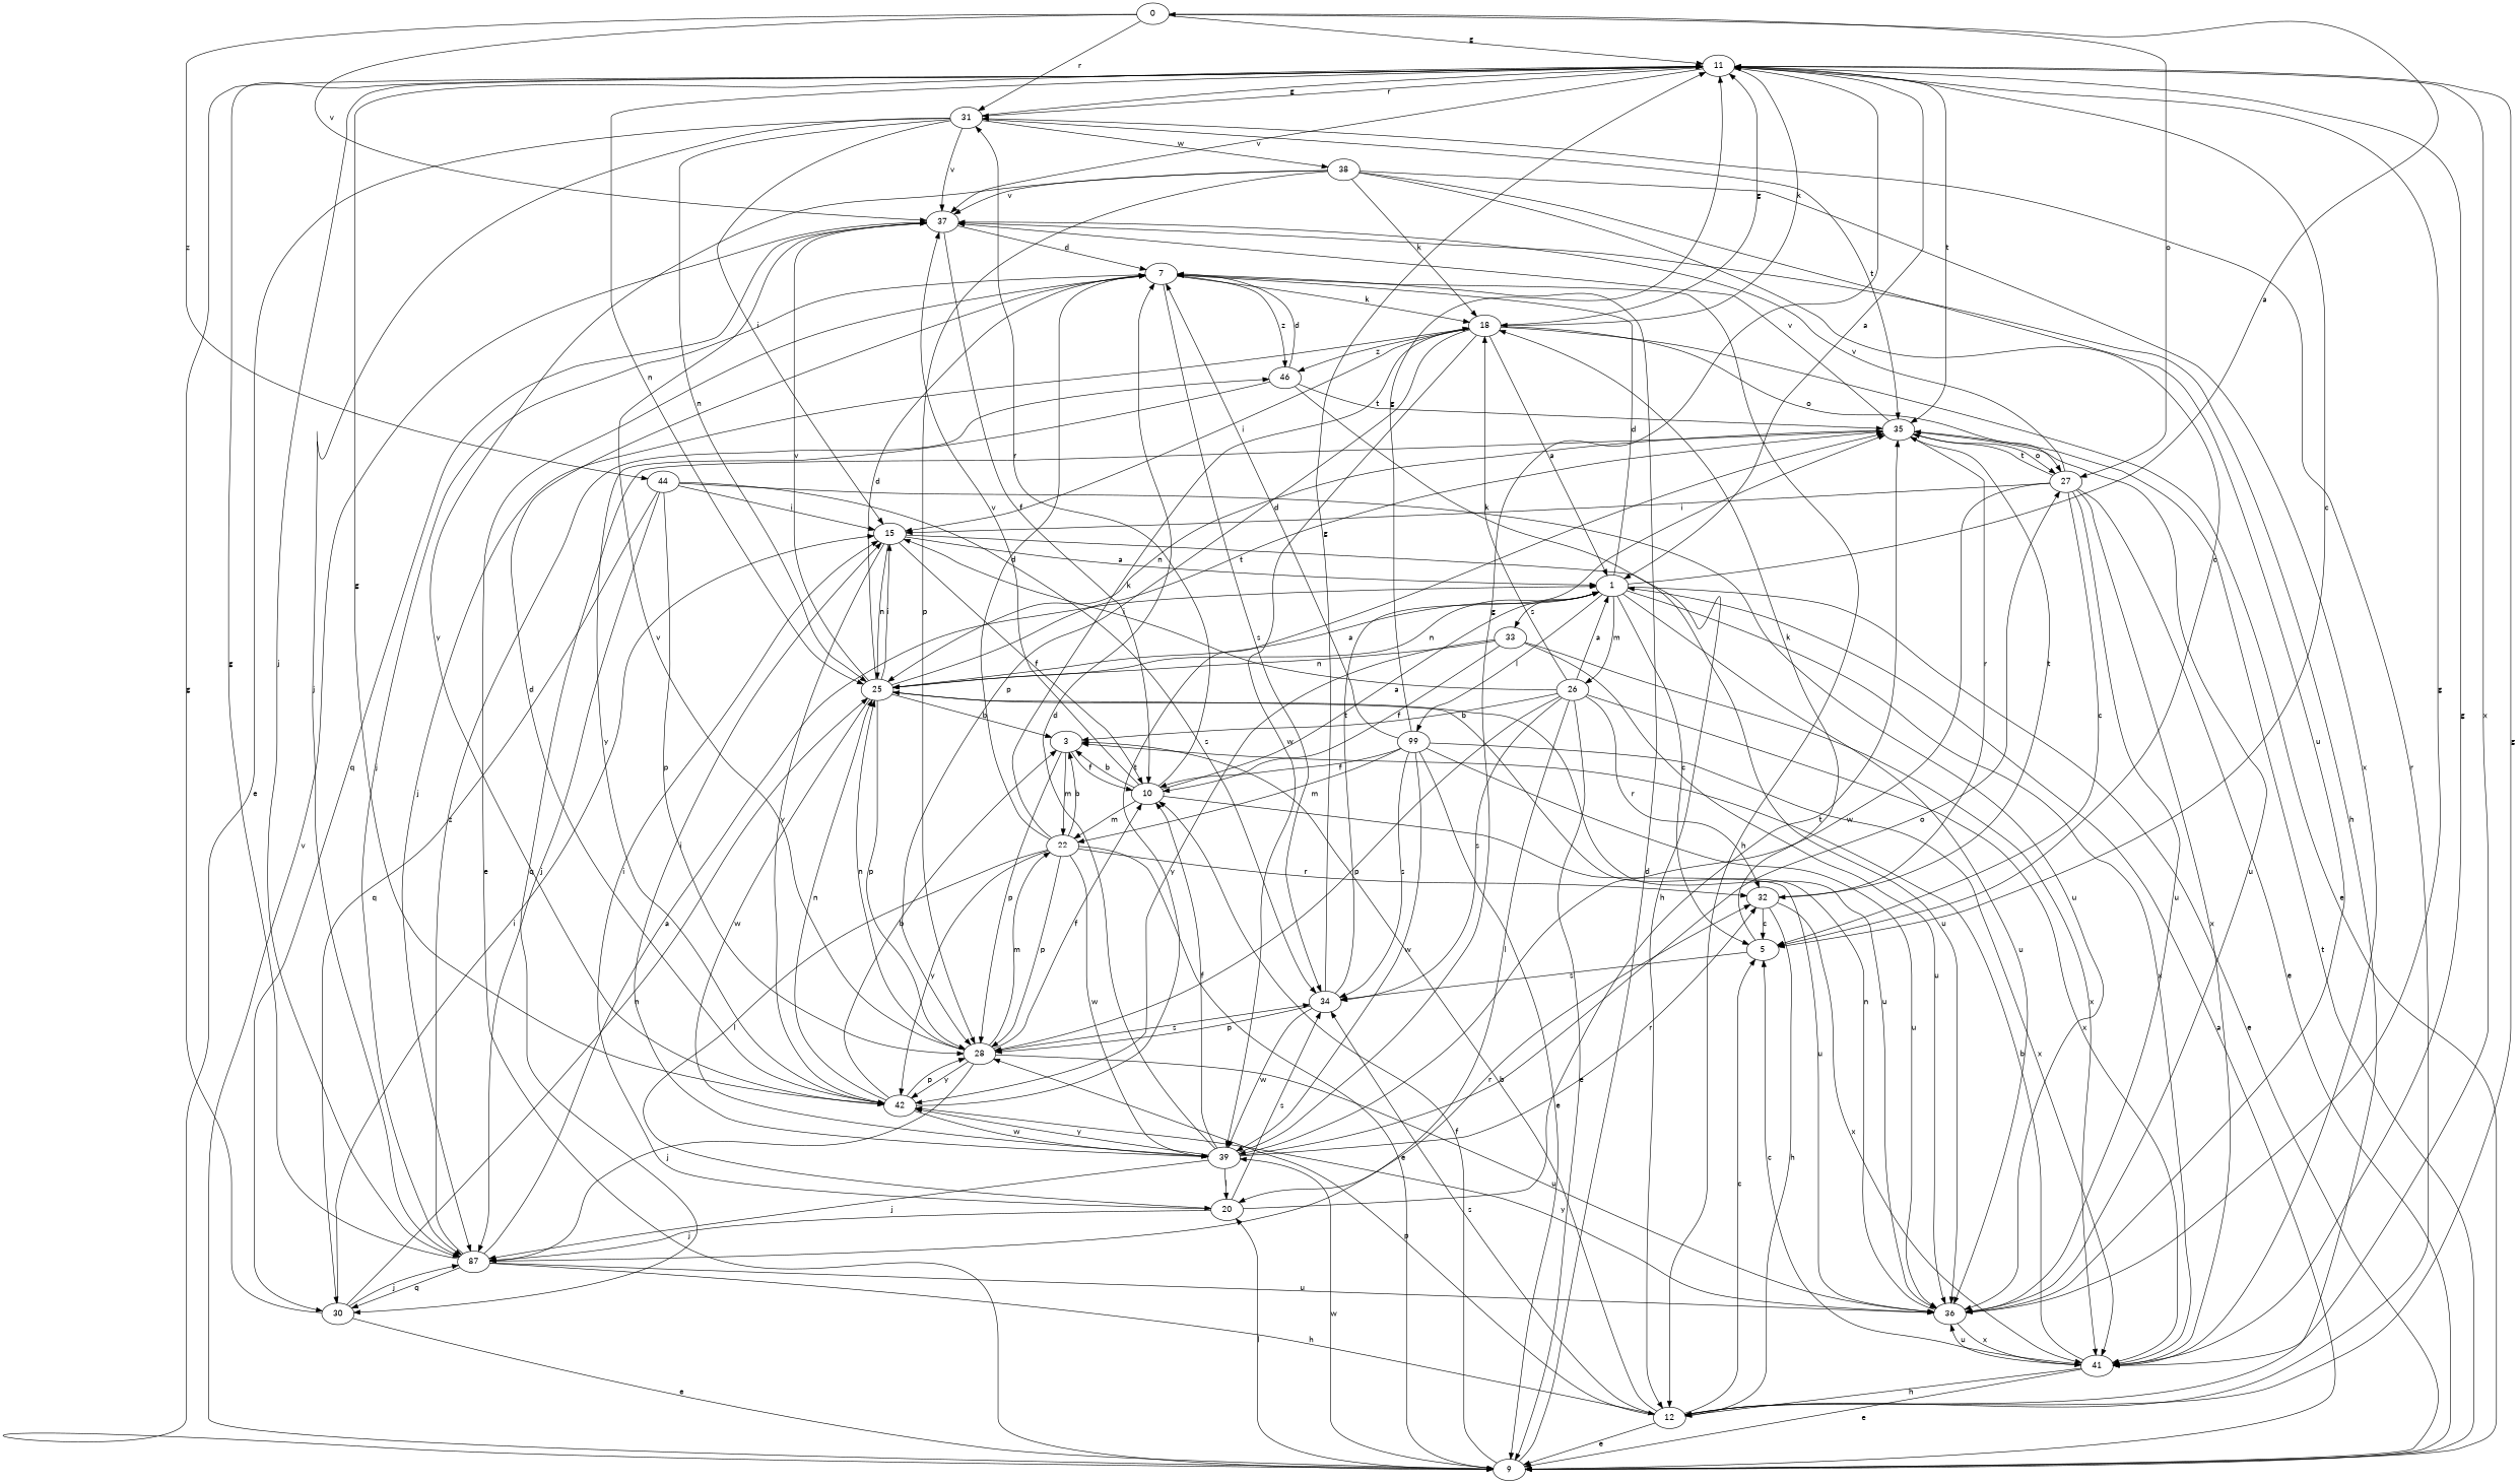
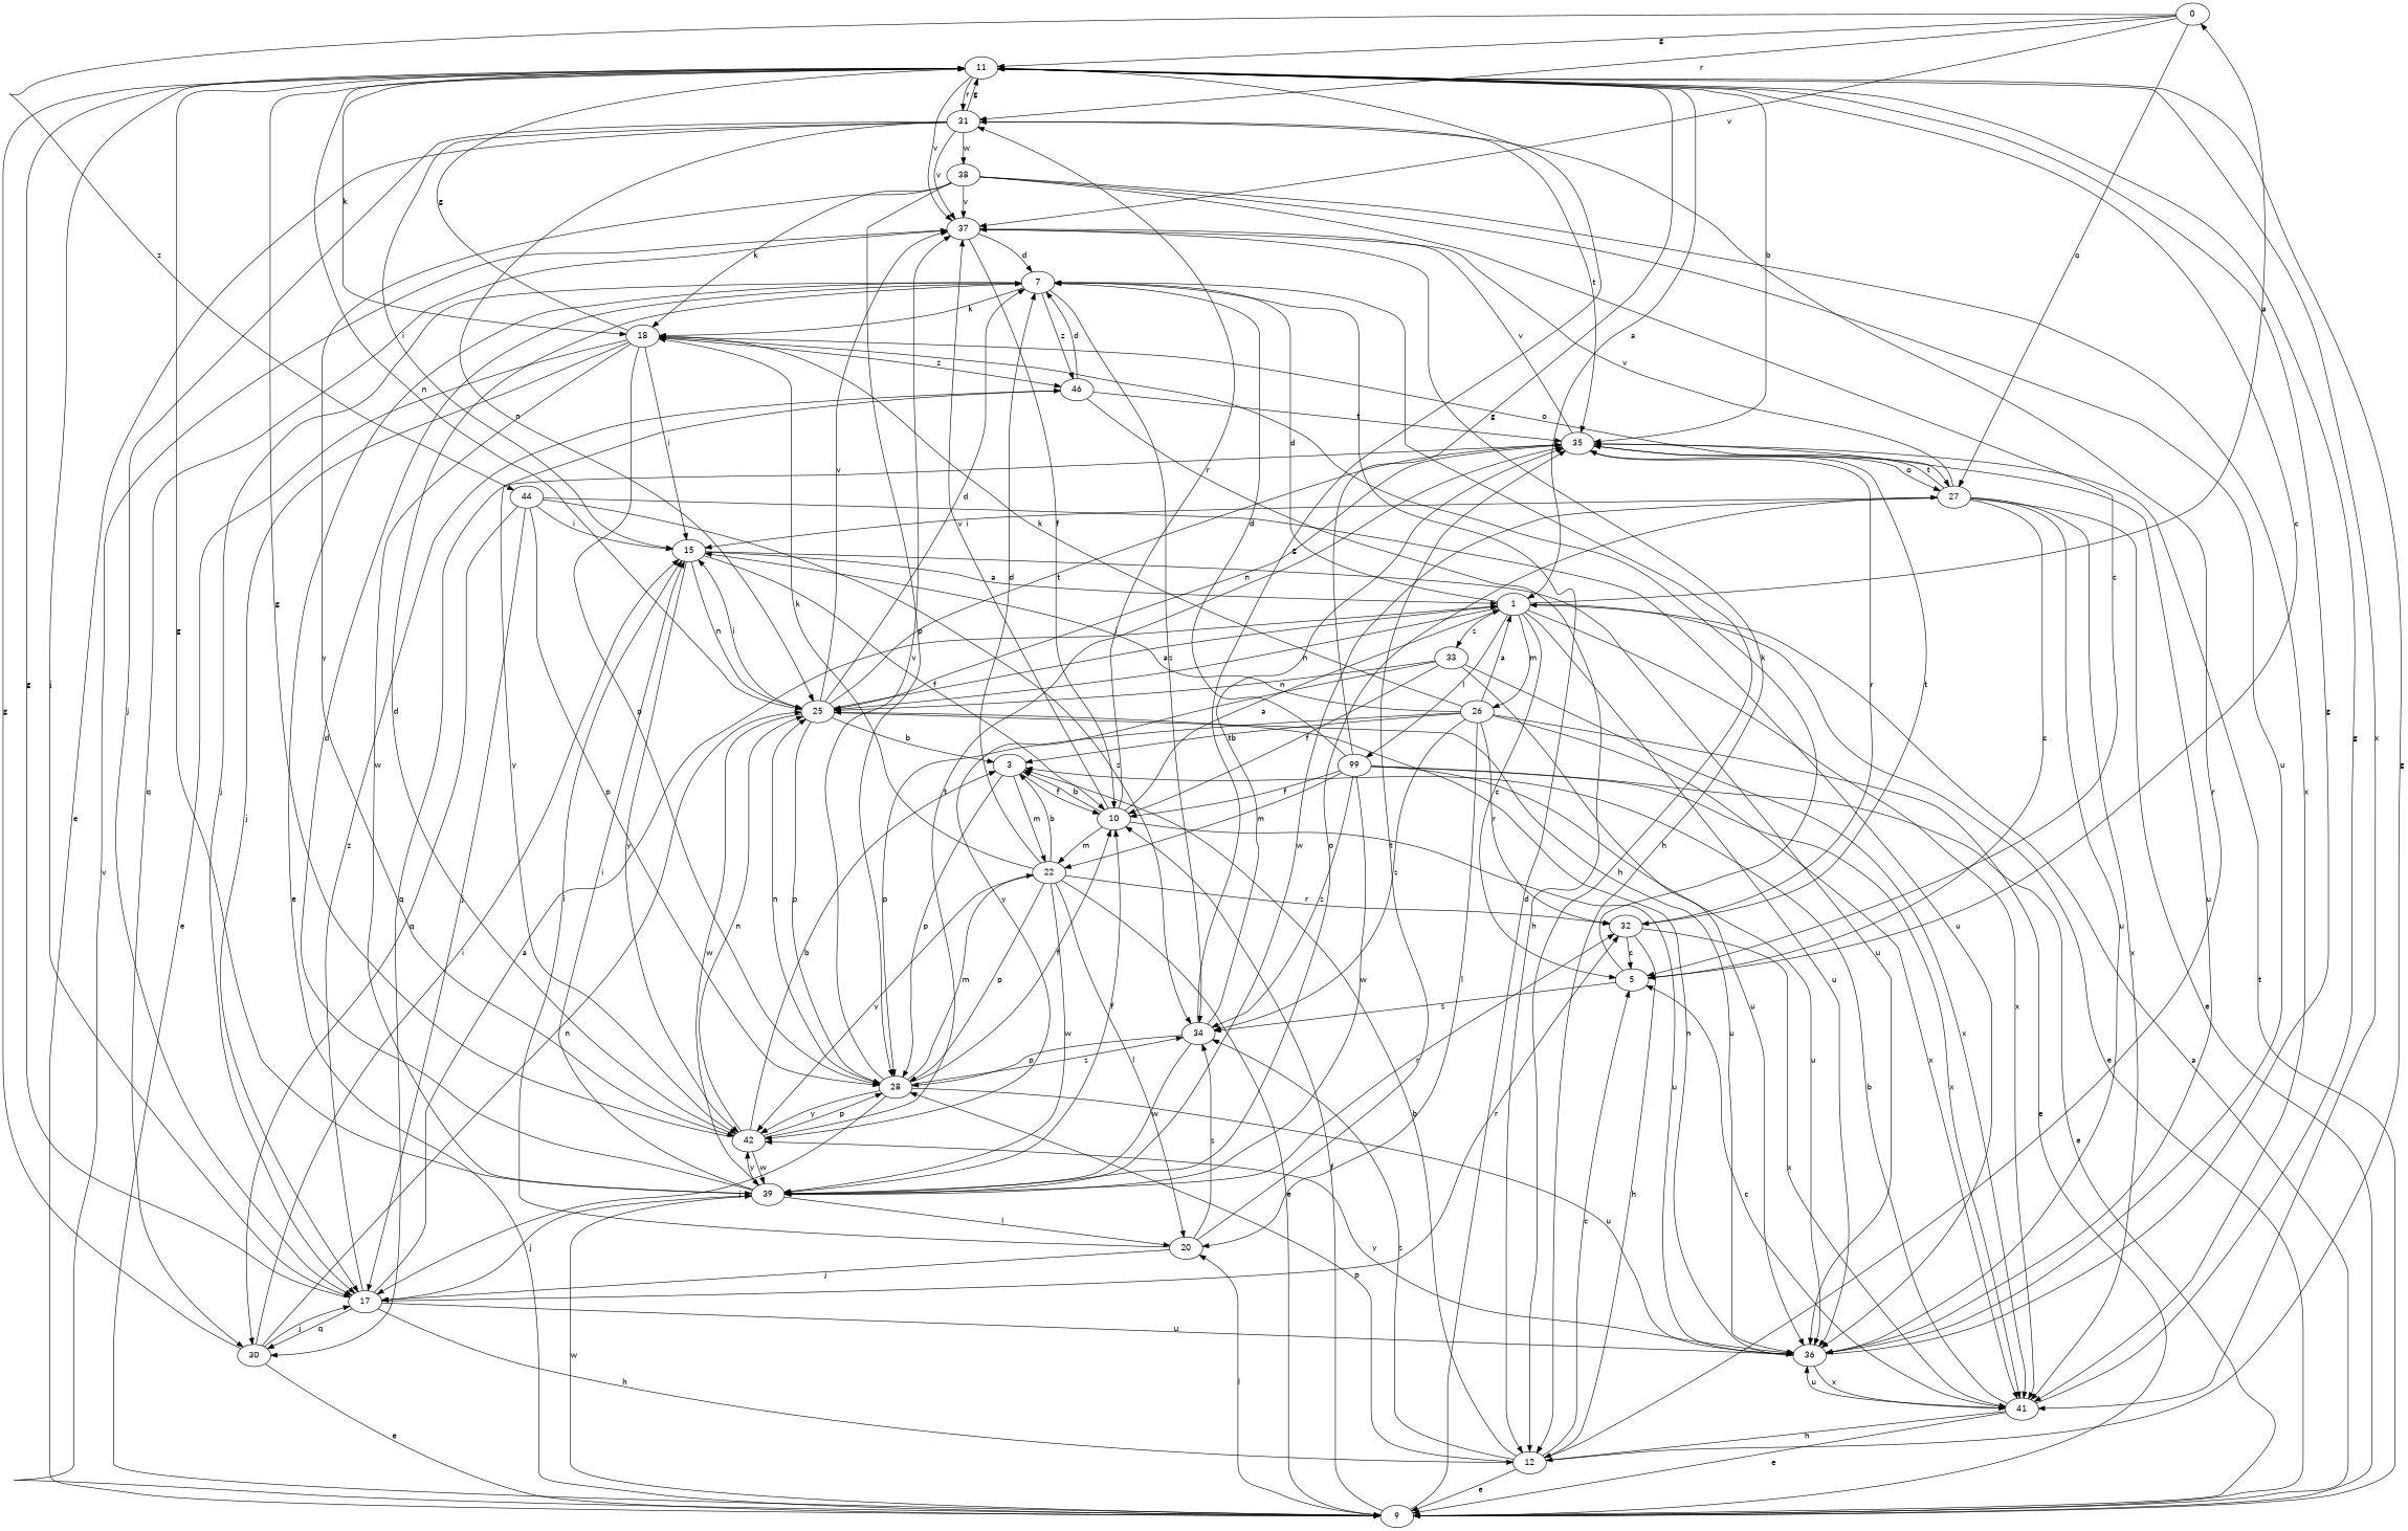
  strict digraph {
    fontname=Lato
    node [fontname=Lato]
    edge [fontname=Lato]
    0
    11
    27
    31
    37
    44
    1
    5
    25
    41
    18
-   17 [label=87]
+   17
    35
    9
    36
    39
    15
    38
    7
    10
    12
    30
    28
    42
    34
    n26 [label=99]
    n27 [label=26]
    33
    46
    20
    22
    3
    32
    0 -> 11 [label=g]
    0 -> 27 [label=o]
    0 -> 31 [label=r]
    0 -> 37 [label=v]
    0 -> 44 [label=z]
    11 -> 31 [label=r]
    11 -> 37 [label=v]
    11 -> 1 [label=a]
    11 -> 5 [label=c]
    11 -> 25 [label=n]
    11 -> 41 [label=x]
    11 -> 18 [label=k]
    11 -> 17 [label=j]
-   11 -> 35 [label=t]
+   11 -> 35 [label=b]
    27 -> 37 [label=v]
    27 -> 5 [label=c]
    27 -> 41 [label=x]
    27 -> 35 [label=t]
    27 -> 9 [label=e]
    27 -> 36 [label=u]
    27 -> 39 [label=w]
    27 -> 15 [label=i]
    31 -> 11 [label=g]
    31 -> 37 [label=v]
    31 -> 25 [label=n]
    31 -> 17 [label=j]
    31 -> 35 [label=t]
    31 -> 9 [label=e]
    31 -> 15 [label=i]
    31 -> 38 [label=w]
    37 -> 7 [label=d]
    37 -> 10 [label=f]
    37 -> 12 [label=h]
    37 -> 30 [label=q]
    44 -> 17 [label=j]
    44 -> 36 [label=u]
    44 -> 15 [label=i]
    44 -> 30 [label=q]
    44 -> 28 [label=p]
    44 -> 34 [label=s]
    1 -> 0 [label=a]
    1 -> 5 [label=c]
    1 -> 25 [label=n]
    1 -> 41 [label=x]
    1 -> 9 [label=e]
    1 -> 36 [label=u]
    1 -> 7 [label=d]
    1 -> n26 [label=l]
    1 -> n27 [label=m]
    1 -> 33 [label=s]
    5 -> 18 [label=k]
    5 -> 34 [label=s]
    25 -> 37 [label=v]
    25 -> 1 [label=a]
    25 -> 35 [label=t]
    25 -> 36 [label=u]
    25 -> 39 [label=w]
    25 -> 15 [label=i]
    25 -> 7 [label=d]
    25 -> 28 [label=p]
    25 -> 3 [label=b]
    41 -> 11 [label=g]
    41 -> 5 [label=c]
    41 -> 9 [label=e]
    41 -> 36 [label=u]
    41 -> 12 [label=h]
    41 -> 3 [label=b]
    18 -> 11 [label=g]
    18 -> 27 [label=o]
-   18 -> 1 [label=a]
    18 -> 17 [label=j]
    18 -> 9 [label=e]
    18 -> 39 [label=w]
    18 -> 15 [label=i]
    18 -> 28 [label=p]
    18 -> 46 [label=z]
    17 -> 11 [label=g]
    17 -> 1 [label=a]
    17 -> 36 [label=u]
    17 -> 12 [label=h]
    17 -> 30 [label=q]
    17 -> 46 [label=z]
    17 -> 32 [label=r]
    35 -> 27 [label=o]
    35 -> 37 [label=v]
    35 -> 25 [label=n]
    35 -> 36 [label=u]
    35 -> 30 [label=q]
    35 -> 32 [label=r]
    9 -> 37 [label=v]
    9 -> 1 [label=a]
    9 -> 35 [label=t]
    9 -> 39 [label=w]
    9 -> 7 [label=d]
    9 -> 10 [label=f]
    9 -> 20 [label=l]
    36 -> 11 [label=g]
    36 -> 25 [label=n]
    36 -> 41 [label=x]
    36 -> 42 [label=y]
    39 -> 11 [label=g]
    39 -> 27 [label=o]
    39 -> 17 [label=j]
    39 -> 15 [label=i]
    39 -> 7 [label=d]
    39 -> 10 [label=f]
    39 -> 42 [label=y]
    39 -> 20 [label=l]
    39 -> 32 [label=r]
    15 -> 1 [label=a]
    15 -> 25 [label=n]
    15 -> 36 [label=u]
    15 -> 10 [label=f]
    15 -> 42 [label=y]
    38 -> 37 [label=v]
    38 -> 5 [label=c]
    38 -> 41 [label=x]
    38 -> 18 [label=k]
    38 -> 36 [label=u]
    38 -> 28 [label=p]
    38 -> 42 [label=y]
    7 -> 18 [label=k]
    7 -> 17 [label=j]
    7 -> 9 [label=e]
    7 -> 12 [label=h]
    7 -> 34 [label=s]
    7 -> 46 [label=z]
    10 -> 31 [label=r]
    10 -> 37 [label=v]
    10 -> 1 [label=a]
    10 -> 36 [label=u]
    10 -> 22 [label=m]
    10 -> 3 [label=b]
    12 -> 11 [label=g]
    12 -> 31 [label=r]
    12 -> 5 [label=c]
    12 -> 9 [label=e]
    12 -> 28 [label=p]
    12 -> 34 [label=s]
    12 -> 3 [label=b]
    30 -> 11 [label=g]
    30 -> 25 [label=n]
    30 -> 17 [label=j]
    30 -> 9 [label=e]
    30 -> 15 [label=i]
    28 -> 37 [label=v]
    28 -> 25 [label=n]
    28 -> 17 [label=j]
    28 -> 36 [label=u]
    28 -> 10 [label=f]
    28 -> 42 [label=y]
    28 -> 34 [label=s]
    28 -> 22 [label=m]
    42 -> 11 [label=g]
    42 -> 25 [label=n]
    42 -> 35 [label=t]
    42 -> 39 [label=w]
    42 -> 7 [label=d]
    42 -> 28 [label=p]
    42 -> 3 [label=b]
    34 -> 11 [label=g]
    34 -> 35 [label=t]
    34 -> 39 [label=w]
    34 -> 28 [label=p]
    n26 -> 11 [label=g]
    n26 -> 41 [label=x]
    n26 -> 9 [label=e]
    n26 -> 36 [label=u]
    n26 -> 39 [label=w]
    n26 -> 7 [label=d]
    n26 -> 10 [label=f]
    n26 -> 34 [label=s]
    n26 -> 22 [label=m]
    n27 -> 1 [label=a]
    n27 -> 41 [label=x]
    n27 -> 18 [label=k]
    n27 -> 9 [label=e]
    n27 -> 15 [label=i]
    n27 -> 28 [label=p]
    n27 -> 34 [label=s]
    n27 -> 20 [label=l]
    n27 -> 3 [label=b]
    n27 -> 32 [label=r]
    33 -> 25 [label=n]
    33 -> 41 [label=x]
    33 -> 36 [label=u]
    33 -> 10 [label=f]
    33 -> 42 [label=y]
    46 -> 35 [label=t]
    46 -> 7 [label=d]
    46 -> 12 [label=h]
    46 -> 42 [label=y]
    20 -> 17 [label=j]
    20 -> 35 [label=t]
    20 -> 15 [label=i]
    20 -> 34 [label=s]
    22 -> 18 [label=k]
    22 -> 9 [label=e]
    22 -> 39 [label=w]
    22 -> 7 [label=d]
    22 -> 28 [label=p]
    22 -> 42 [label=y]
    22 -> 20 [label=l]
    22 -> 3 [label=b]
    22 -> 32 [label=r]
    3 -> 10 [label=f]
    3 -> 28 [label=p]
    3 -> 22 [label=m]
    32 -> 5 [label=c]
    32 -> 41 [label=x]
    32 -> 35 [label=t]
    32 -> 12 [label=h]
  }
